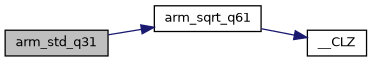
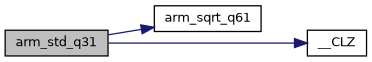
  digraph {
    rankdir=LR
    node [color=black fillcolor=white fontname=Helvetica fontsize=10 shape=record style=filled]
    edge [color=midnightblue fontname=Helvetica fontsize=10 labelfontname=Helvetica labelfontsize=10 style=solid]
    n1 [fillcolor=grey75 fontcolor=black height=0.2 label=arm_std_q31 width=0.4]
    n2 [height=0.2 label=arm_sqrt_q61 width=0.4]
    n3 [height=0.2 label=__CLZ width=0.4]
    n1 -> n2
-   n2 -> n3
+   n1 -> n3
  }
